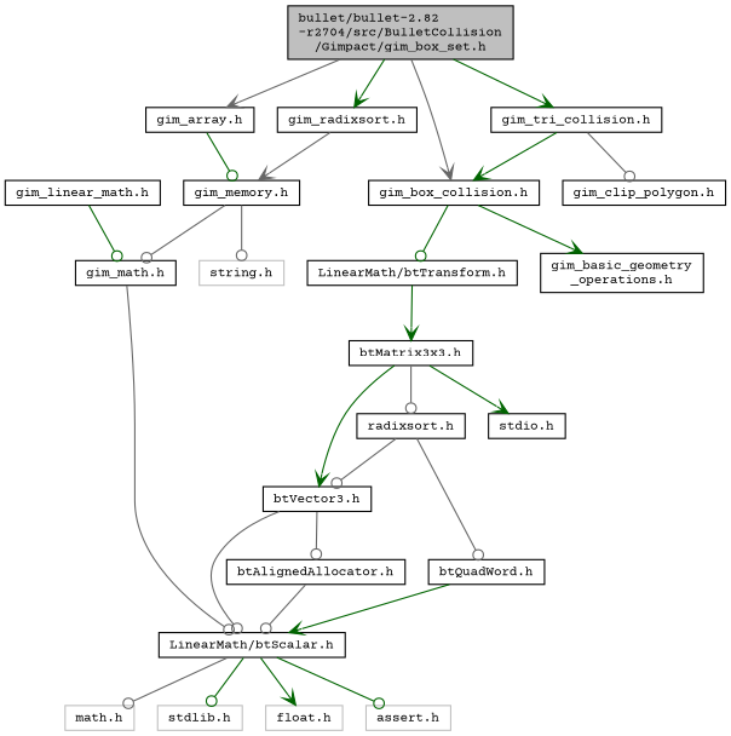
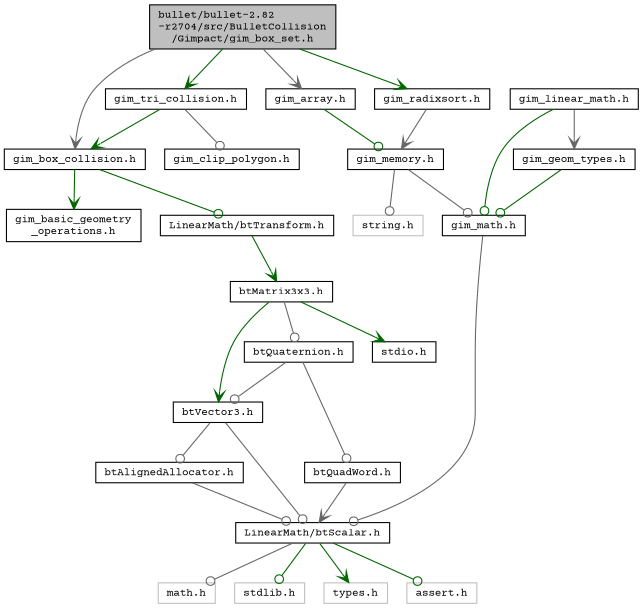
  digraph {
    fontname="Courier Prime"
    node [color=black fillcolor=white fontname="Courier Prime" fontsize=10 shape=record style=filled]
    edge [arrowhead=odot color=gray40 fontname="Courier Prime" fontsize=10 labelfontname=Helvetica labelfontsize=10 style=solid]
    n1 [fillcolor=grey75 fontcolor=black height=0.2 label="bullet/bullet-2.82\l-r2704/src/BulletCollision\l/Gimpact/gim_box_set.h" width=0.4]
    n2 [height=0.2 label="gim_array.h" width=0.4]
    n3 [height=0.2 label="gim_radixsort.h" width=0.4]
    n4 [height=0.2 label="gim_box_collision.h" width=0.4]
    n5 [height=0.2 label="gim_tri_collision.h" width=0.4]
    n6 [height=0.2 label="gim_memory.h" width=0.4]
    n7 [height=0.2 label="gim_basic_geometry\l_operations.h" width=0.4]
    n8 [height=0.2 label="LinearMath/btTransform.h" width=0.4]
    n9 [height=0.2 label="gim_clip_polygon.h" width=0.4]
    n10 [height=0.2 label="gim_math.h" width=0.4]
    n11 [color=grey75 height=0.2 label="string.h" width=0.4]
    n12 [height=0.2 label="LinearMath/btScalar.h" width=0.4]
    n13 [color=grey75 height=0.2 label="math.h" width=0.4]
    n14 [color=grey75 height=0.2 label="stdlib.h" width=0.4]
-   n15 [color=grey75 height=0.2 label="float.h" width=0.4]
+   n15 [color=grey75 height=0.2 label="types.h" width=0.4]
    n16 [color=grey75 height=0.2 label="assert.h" width=0.4]
    n17 [height=0.2 label="btMatrix3x3.h" width=0.4]
    n18 [height=0.2 label="gim_linear_math.h" width=0.4]
+   n19 [height=0.2 label="gim_geom_types.h" width=0.4]
    n20 [height=0.2 label="btVector3.h" width=0.4]
-   n21 [height=0.2 label="radixsort.h" width=0.4]
+   n21 [height=0.2 label="btQuaternion.h" width=0.4]
    n22 [height=0.2 label="stdio.h" width=0.4]
    n23 [height=0.2 label="btAlignedAllocator.h" width=0.4]
    n24 [height=0.2 label="btQuadWord.h" width=0.4]
    n1 -> n2 [arrowhead=vee]
    n1 -> n3 [arrowhead=vee color=darkgreen]
    n1 -> n4 [arrowhead=vee]
    n1 -> n5 [arrowhead=vee color=darkgreen]
    n2 -> n6 [color=darkgreen]
    n3 -> n6 [arrowhead=vee]
    n4 -> n7 [arrowhead=vee color=darkgreen]
    n4 -> n8 [color=darkgreen]
    n5 -> n4 [arrowhead=vee color=darkgreen]
    n5 -> n9
    n6 -> n10
    n6 -> n11
    n8 -> n17 [arrowhead=vee color=darkgreen]
    n10 -> n12
    n12 -> n13
    n12 -> n14 [color=darkgreen]
    n12 -> n15 [arrowhead=vee color=darkgreen]
    n12 -> n16 [color=darkgreen]
    n17 -> n20 [arrowhead=vee color=darkgreen]
    n17 -> n21
    n17 -> n22 [arrowhead=vee color=darkgreen]
    n18 -> n10 [color=darkgreen]
+   n18 -> n19 [arrowhead=vee]
+   n19 -> n10 [color=darkgreen]
    n20 -> n12
    n20 -> n23
    n21 -> n20
    n21 -> n24
    n23 -> n12
-   n24 -> n12 [arrowhead=vee color=darkgreen]
+   n24 -> n12 [arrowhead=vee]
  }
